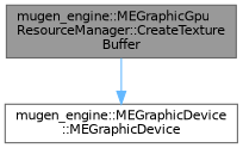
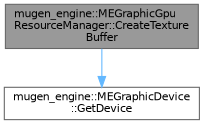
  digraph {
    rankdir=TB
    node [fontname=Helvetica fontsize=10 shape=box style=filled]
    n1 [color=gray40 fillcolor=grey60 fontcolor=black height=0.2 label="mugen_engine::MEGraphicGpu\lResourceManager::CreateTexture\lBuffer" width=0.4]
-   n2 [color=grey40 fillcolor=white height=0.2 label="mugen_engine::MEGraphicDevice\l::MEGraphicDevice" width=0.4]
+   n2 [color=grey40 fillcolor=white height=0.2 label="mugen_engine::MEGraphicDevice\l::GetDevice" width=0.4]
    n1 -> n2 [color=steelblue1 fontname=Helvetica fontsize=10 labelfontname=Helvetica labelfontsize=10 style=solid]
  }
